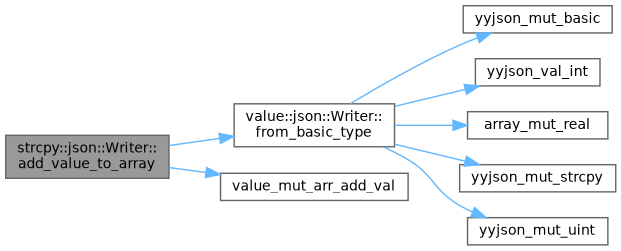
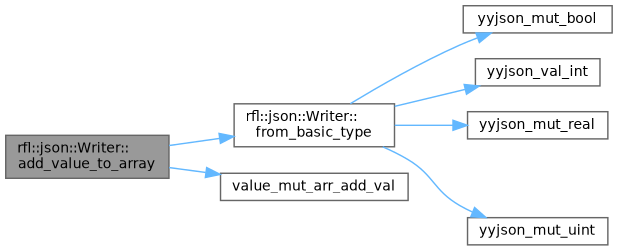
  digraph {
    rankdir=LR
    node [color=grey40 fillcolor=white fontname=Helvetica fontsize=10 shape=box style=filled]
    edge [color=steelblue1 fontname=Helvetica fontsize=10 labelfontname=Helvetica labelfontsize=10 style=solid]
-   n1 [color=gray40 fillcolor=grey60 fontcolor=black height=0.2 label="strcpy::json::Writer::\ladd_value_to_array" width=0.4]
-   n2 [height=0.2 label="value::json::Writer::\lfrom_basic_type" width=0.4]
+   n1 [color=gray40 fillcolor=grey60 fontcolor=black height=0.2 label="rfl::json::Writer::\ladd_value_to_array" width=0.4]
+   n2 [height=0.2 label="rfl::json::Writer::\lfrom_basic_type" width=0.4]
    n3 [height=0.2 label=value_mut_arr_add_val width=0.4]
-   n4 [height=0.2 label=yyjson_mut_basic width=0.4]
+   n4 [height=0.2 label=yyjson_mut_bool width=0.4]
    n5 [height=0.2 label=yyjson_val_int width=0.4]
-   n6 [height=0.2 label=array_mut_real width=0.4]
-   n7 [height=0.2 label=yyjson_mut_strcpy width=0.4]
+   n6 [height=0.2 label=yyjson_mut_real width=0.4]
    n8 [height=0.2 label=yyjson_mut_uint width=0.4]
    n1 -> n2
    n1 -> n3
    n2 -> n4
    n2 -> n5
    n2 -> n6
-   n2 -> n7
    n2 -> n8
  }
